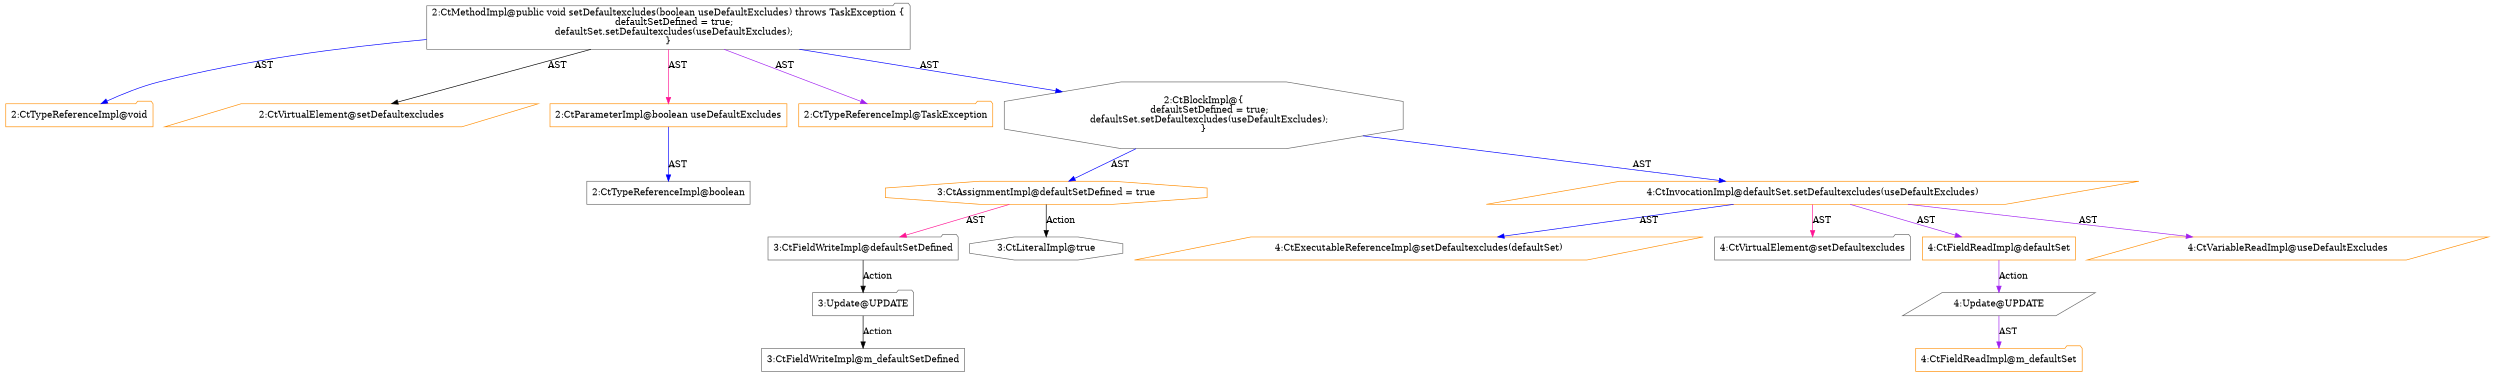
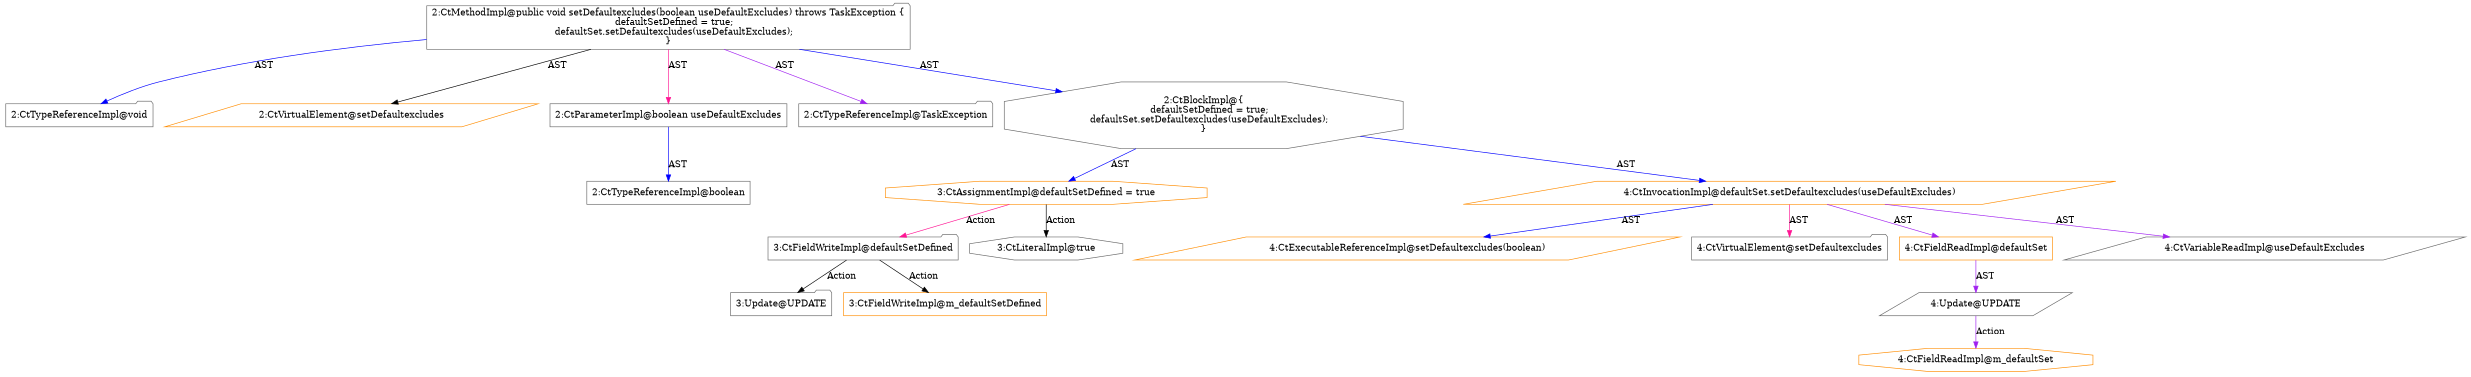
  digraph {
    node [color=gray40 shape=folder]
    edge [color=blue]
-   n1 [color=darkorange label="2:CtTypeReferenceImpl@void"]
+   n1 [label="2:CtTypeReferenceImpl@void"]
    n2 [color=darkorange label="2:CtVirtualElement@setDefaultexcludes" shape=parallelogram]
-   n3 [color=darkorange label="2:CtParameterImpl@boolean useDefaultExcludes" shape=box]
+   n3 [label="2:CtParameterImpl@boolean useDefaultExcludes" shape=box]
    n4 [label="2:CtTypeReferenceImpl@boolean" shape=box]
-   n5 [color=darkorange label="2:CtTypeReferenceImpl@TaskException"]
+   n5 [label="2:CtTypeReferenceImpl@TaskException"]
    n6 [label="3:CtFieldWriteImpl@defaultSetDefined"]
    n7 [label="3:Update@UPDATE"]
-   n8 [label="3:CtFieldWriteImpl@m_defaultSetDefined" shape=box]
+   n8 [color=darkorange label="3:CtFieldWriteImpl@m_defaultSetDefined" shape=box]
    n9 [label="3:CtLiteralImpl@true" shape=octagon]
    n10 [color=darkorange label="3:CtAssignmentImpl@defaultSetDefined = true" shape=octagon]
-   n11 [color=darkorange label="4:CtExecutableReferenceImpl@setDefaultexcludes(defaultSet)" shape=parallelogram]
+   n11 [color=darkorange label="4:CtExecutableReferenceImpl@setDefaultexcludes(boolean)" shape=parallelogram]
    n12 [label="4:CtVirtualElement@setDefaultexcludes"]
    n13 [color=darkorange label="4:CtFieldReadImpl@defaultSet" shape=box]
    n14 [label="4:Update@UPDATE" shape=parallelogram]
-   n15 [color=darkorange label="4:CtFieldReadImpl@m_defaultSet"]
-   n16 [color=darkorange label="4:CtVariableReadImpl@useDefaultExcludes" shape=parallelogram]
+   n15 [color=darkorange label="4:CtFieldReadImpl@m_defaultSet" shape=octagon]
+   n16 [label="4:CtVariableReadImpl@useDefaultExcludes" shape=parallelogram]
    n17 [color=darkorange label="4:CtInvocationImpl@defaultSet.setDefaultexcludes(useDefaultExcludes)" shape=parallelogram]
    n18 [label="2:CtBlockImpl@\{\n    defaultSetDefined = true;\n    defaultSet.setDefaultexcludes(useDefaultExcludes);\n\}" shape=octagon]
    n19 [label="2:CtMethodImpl@public void setDefaultexcludes(boolean useDefaultExcludes) throws TaskException \{\n    defaultSetDefined = true;\n    defaultSet.setDefaultexcludes(useDefaultExcludes);\n\}"]
    n3 -> n4 [label=AST]
    n6 -> n7 [color=black label=Action]
-   n7 -> n8 [color=black label=Action]
-   n10 -> n6 [color=deeppink label=AST]
+   n6 -> n8 [color=black label=Action]
+   n10 -> n6 [color=deeppink label=Action]
    n10 -> n9 [color=black label=Action]
-   n13 -> n14 [color=purple label=Action]
-   n14 -> n15 [color=purple label=AST]
+   n13 -> n14 [color=purple label=AST]
+   n14 -> n15 [color=purple label=Action]
    n17 -> n11 [label=AST]
    n17 -> n12 [color=deeppink label=AST]
    n17 -> n13 [color=purple label=AST]
    n17 -> n16 [color=purple label=AST]
    n18 -> n10 [label=AST]
    n18 -> n17 [label=AST]
    n19 -> n1 [label=AST]
    n19 -> n2 [color=black label=AST]
    n19 -> n3 [color=deeppink label=AST]
    n19 -> n5 [color=purple label=AST]
    n19 -> n18 [label=AST]
  }
